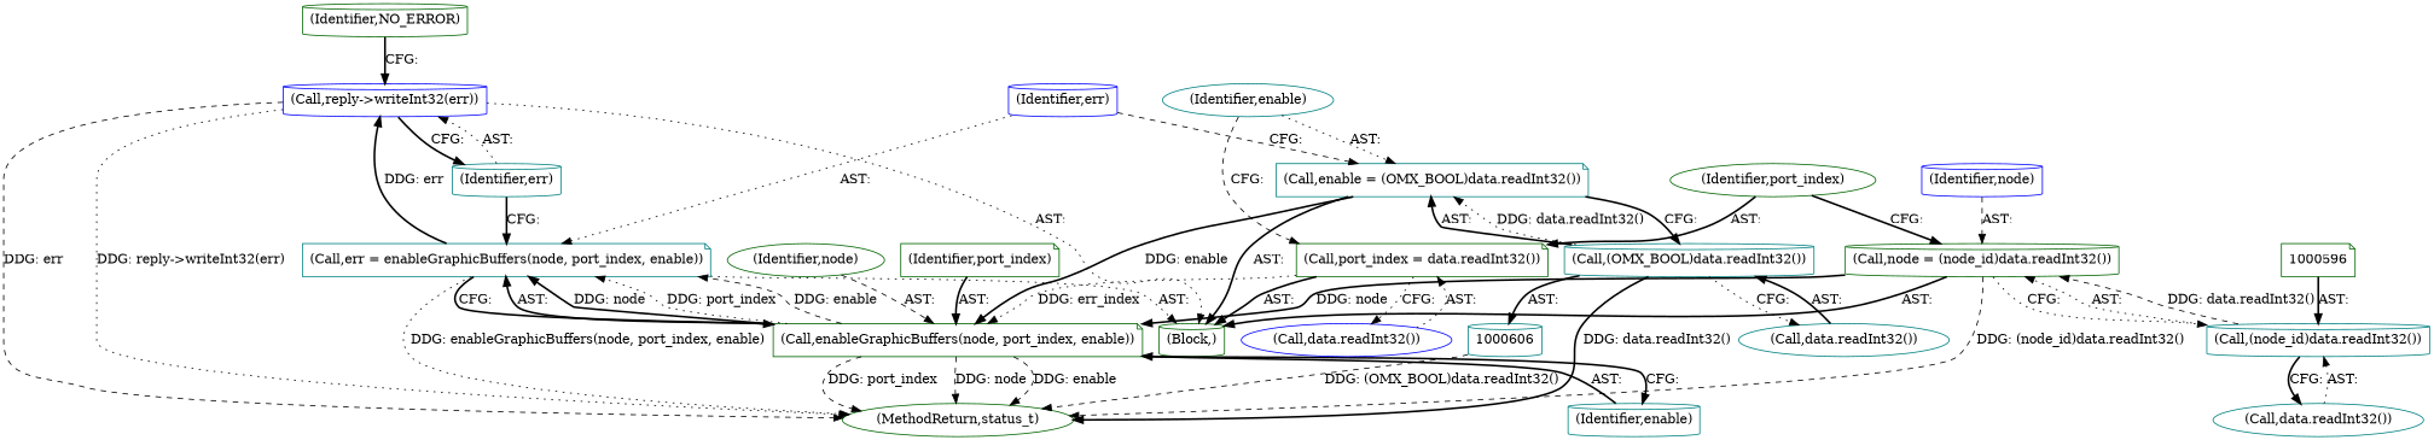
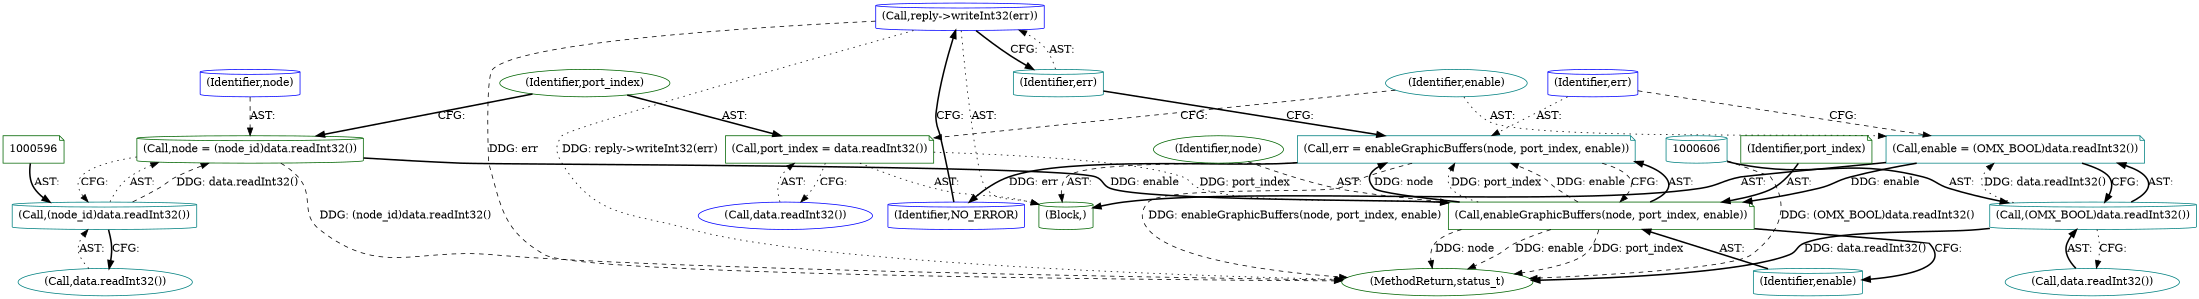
  digraph {
    node [color=darkgreen shape=cylinder]
    edge [style=bold]
    n1 [color=blue label="(Call,reply->writeInt32(err))"]
    n2 [label="(MethodReturn,status_t)" shape=ellipse]
    n3 [label="(Block,)"]
    n4 [color=teal label="(Identifier,err)"]
    n5 [color=teal label="(Call,err = enableGraphicBuffers(node, port_index, enable))" shape=note]
    n6 [label="(Call,enableGraphicBuffers(node, port_index, enable))" shape=note]
    n7 [color=teal label="(Identifier,enable)"]
    n8 [label="(Call,node = (node_id)data.readInt32())"]
    n9 [color=teal label="(Call,(node_id)data.readInt32())"]
    n10 [color=teal label="(Call,data.readInt32())" shape=ellipse]
    n11 [label="(Call,port_index = data.readInt32())" shape=note]
    n12 [color=blue label="(Call,data.readInt32())" shape=ellipse]
    n13 [color=teal label="(Call,enable = (OMX_BOOL)data.readInt32())" shape=note]
    n14 [color=teal label="(Call,(OMX_BOOL)data.readInt32())"]
    n15 [color=teal label="(Call,data.readInt32())" shape=ellipse]
    n16 [label="(Identifier,port_index)" shape=ellipse]
    n17 [color=teal label="(Identifier,enable)" shape=ellipse]
    n18 [color=blue label="(Identifier,err)"]
-   n19 [label="(Identifier,NO_ERROR)"]
+   n19 [color=blue label="(Identifier,NO_ERROR)"]
    n20 [color=blue label="(Identifier,node)"]
    n21 [label="(Identifier,node)" shape=ellipse]
    n22 [label="(Identifier,port_index)" shape=note]
    1000596 [shape=note]
    1000606 [color=teal]
    n1 -> n2 [label="DDG: err" style=dashed]
    n1 -> n2 [label="DDG: reply->writeInt32(err)" style=dotted]
    n1 -> n3 [label="AST: " style=dotted]
    n1 -> n4 [label="CFG: "]
    n4 -> n1 [label="AST: " style=dotted]
    n4 -> n5 [label="CFG: "]
-   n5 -> n1 [label="DDG: err"]
-   n5 -> n2 [label="DDG: enableGraphicBuffers(node, port_index, enable)" style=dotted]
-   n5 -> n3 [label="AST: " style=dotted]
-   n5 -> n6 [label="CFG: "]
+   n5 -> n19 [label="DDG: err"]
+   n5 -> n2 [label="DDG: enableGraphicBuffers(node, port_index, enable)" style=dashed]
+   n5 -> n3 [label="AST: " style=dashed]
+   n5 -> n6 [label="CFG: " style=dashed]
    n6 -> n2 [label="DDG: enable" style=dashed]
    n6 -> n2 [label="DDG: port_index" style=dashed]
    n6 -> n2 [label="DDG: node" style=dashed]
    n6 -> n5 [label="AST: "]
    n6 -> n5 [label="DDG: node"]
    n6 -> n5 [label="DDG: port_index" style=dotted]
    n6 -> n5 [label="DDG: enable" style=dashed]
    n6 -> n7 [label="CFG: "]
    n7 -> n6 [label="AST: "]
    n8 -> n2 [label="DDG: (node_id)data.readInt32()" style=dashed]
-   n8 -> n3 [label="AST: "]
-   n8 -> n6 [label="DDG: node"]
+   n8 -> n6 [label="DDG: enable"]
    n8 -> n9 [label="CFG: " style=dotted]
    n9 -> n8 [label="AST: " style=dotted]
    n9 -> n8 [label="DDG: data.readInt32()" style=dashed]
    n9 -> n10 [label="CFG: "]
    n10 -> n9 [label="AST: " style=dotted]
-   n11 -> n3 [label="AST: "]
-   n11 -> n6 [label="DDG: err_index" style=dotted]
+   n11 -> n3 [label="AST: " style=dotted]
+   n11 -> n6 [label="DDG: port_index" style=dotted]
    n11 -> n12 [label="CFG: " style=dotted]
    n12 -> n11 [label="AST: " style=dotted]
    n13 -> n3 [label="AST: "]
    n13 -> n6 [label="DDG: enable"]
    n13 -> n14 [label="CFG: "]
    n14 -> n2 [label="DDG: data.readInt32()"]
    n14 -> n13 [label="AST: "]
    n14 -> n13 [label="DDG: data.readInt32()" style=dotted]
    n14 -> n15 [label="CFG: " style=dotted]
    n15 -> n14 [label="AST: "]
    n16 -> n8 [label="CFG: "]
    n16 -> n11 [label="AST: "]
    n17 -> n11 [label="CFG: " style=dashed]
    n17 -> n13 [label="AST: " style=dotted]
    n18 -> n5 [label="AST: " style=dotted]
    n18 -> n13 [label="CFG: " style=dashed]
    n19 -> n1 [label="CFG: "]
    n20 -> n8 [label="AST: " style=dashed]
    n21 -> n6 [label="AST: " style=dashed]
    n22 -> n6 [label="AST: "]
    1000596 -> n9 [label="AST: "]
    1000606 -> n2 [label="DDG: (OMX_BOOL)data.readInt32()" style=dashed]
-   n14 -> 1000606 [label="AST: "]
+   1000606 -> n14 [label="AST: "]
  }
